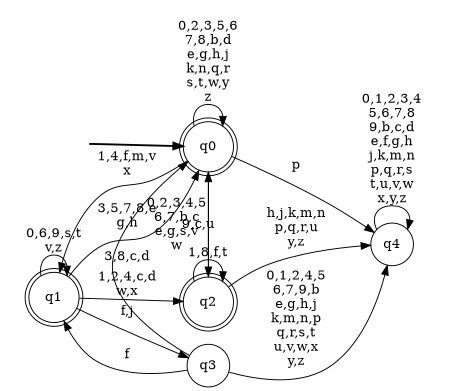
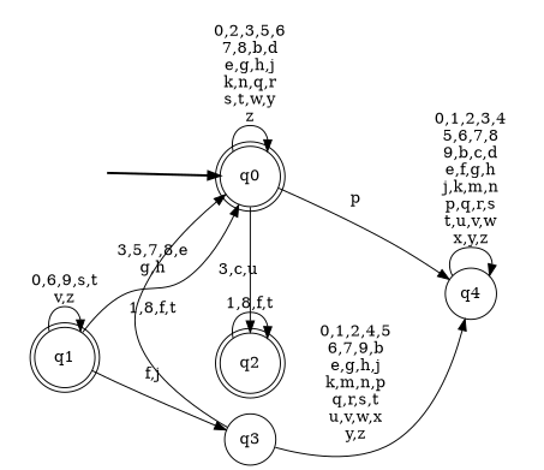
  digraph {
    rankdir=LR
    node [shape=doublecircle style="rounded,filled" color=black fillcolor=white]
    __start0 [height=0 shape=none style=invis width=0 color="" fillcolor=""]
    n2 [label=q0]
    n3 [label=q1]
    n4 [label=q2]
    n5 [label=q4 shape=circle style=filled]
    n6 [label=q3 shape=circle style=filled]
    subgraph cluster_1 {
      nodesep=0.15
      ranksep=0.15
      style=invis
      __start0
      n2
    }
    __start0 -> n2 [penwidth=2]
    n2 -> n2 [label="0,2,3,5,6\n7,8,b,d\ne,g,h,j\nk,n,q,r\ns,t,w,y\nz"]
-   n2 -> n3 [label="1,4,f,m,v\nx"]
-   n2 -> n4 [label="9,c,u"]
+   n2 -> n4 [label="3,c,u"]
    n2 -> n5 [label=p]
    n3 -> n2 [label="3,5,7,8,e\ng,h"]
    n3 -> n3 [label="0,6,9,s,t\nv,z"]
-   n3 -> n4 [label="1,2,4,c,d\nw,x"]
    n3 -> n6 [label="f,j"]
-   n4 -> n2 [label="0,2,3,4,5\n6,7,b,c\ne,g,s,v\nw"]
    n4 -> n4 [label="1,8,f,t"]
-   n4 -> n5 [label="h,j,k,m,n\np,q,r,u\ny,z"]
    n5 -> n5 [label="0,1,2,3,4\n5,6,7,8\n9,b,c,d\ne,f,g,h\nj,k,m,n\np,q,r,s\nt,u,v,w\nx,y,z"]
-   n6 -> n2 [label="3,8,c,d"]
-   n6 -> n3 [label=f]
+   n6 -> n2 [label="1,8,f,t"]
    n6 -> n5 [label="0,1,2,4,5\n6,7,9,b\ne,g,h,j\nk,m,n,p\nq,r,s,t\nu,v,w,x\ny,z"]
  }
